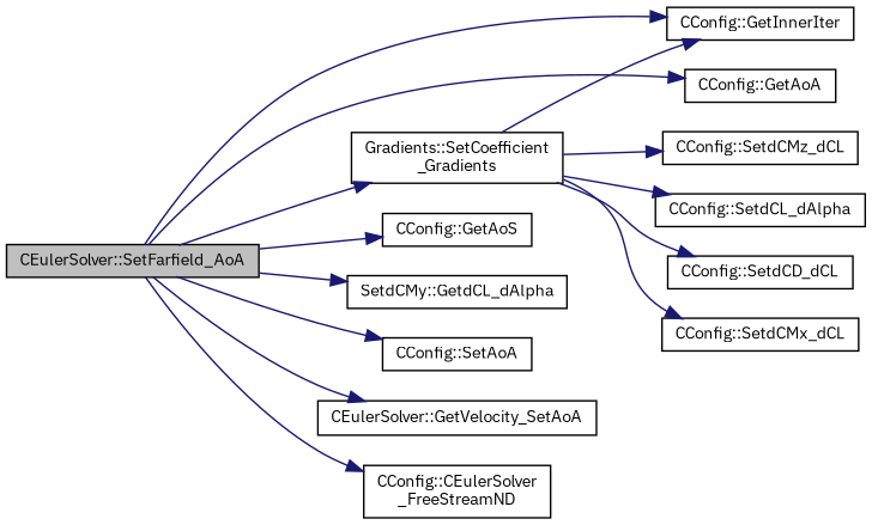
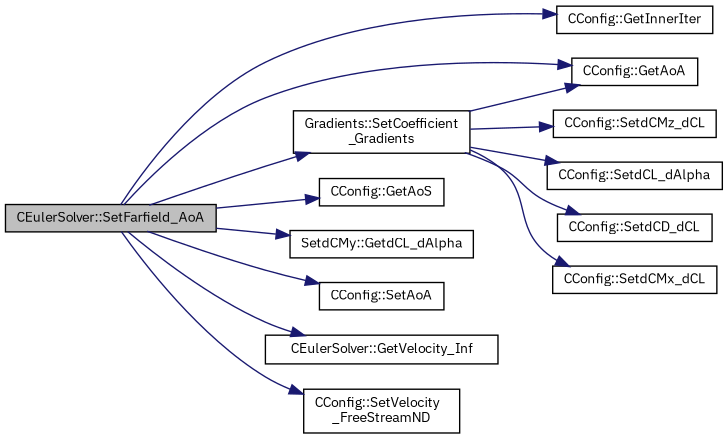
  digraph {
    fontname="IBM Plex Sans"
    rankdir=LR
    node [color=black fillcolor=white fontname="IBM Plex Sans" fontsize=10 shape=record style=filled]
    edge [color=midnightblue fontname="IBM Plex Sans" fontsize=10 labelfontname=Helvetica labelfontsize=10 style=solid]
    n1 [fillcolor=grey75 fontcolor=black height=0.2 label="CEulerSolver::SetFarfield_AoA" width=0.4]
    n2 [height=0.2 label="CConfig::GetInnerIter" width=0.4]
    n3 [height=0.2 label="CConfig::GetAoS" width=0.4]
    n4 [height=0.2 label="CConfig::GetAoA" width=0.4]
    n5 [height=0.2 label="SetdCMy::GetdCL_dAlpha" width=0.4]
    n6 [height=0.2 label="Gradients::SetCoefficient\l_Gradients" width=0.4]
    n7 [height=0.2 label="CConfig::SetAoA" width=0.4]
-   n8 [height=0.2 label="CEulerSolver::GetVelocity_SetAoA" width=0.4]
-   n9 [height=0.2 label="CConfig::CEulerSolver\l_FreeStreamND" width=0.4]
+   n8 [height=0.2 label="CEulerSolver::GetVelocity_Inf" width=0.4]
+   n9 [height=0.2 label="CConfig::SetVelocity\l_FreeStreamND" width=0.4]
    n10 [height=0.2 label="CConfig::SetdCD_dCL" width=0.4]
    n11 [height=0.2 label="CConfig::SetdCMx_dCL" width=0.4]
    n12 [height=0.2 label="CConfig::SetdCMz_dCL" width=0.4]
    n13 [height=0.2 label="CConfig::SetdCL_dAlpha" width=0.4]
    n1 -> n2
    n1 -> n3
    n1 -> n4
    n1 -> n5
    n1 -> n6
    n1 -> n7
    n1 -> n8
    n1 -> n9
-   n6 -> n2
+   n6 -> n4
    n6 -> n10
    n6 -> n11
    n6 -> n12
    n6 -> n13
  }
